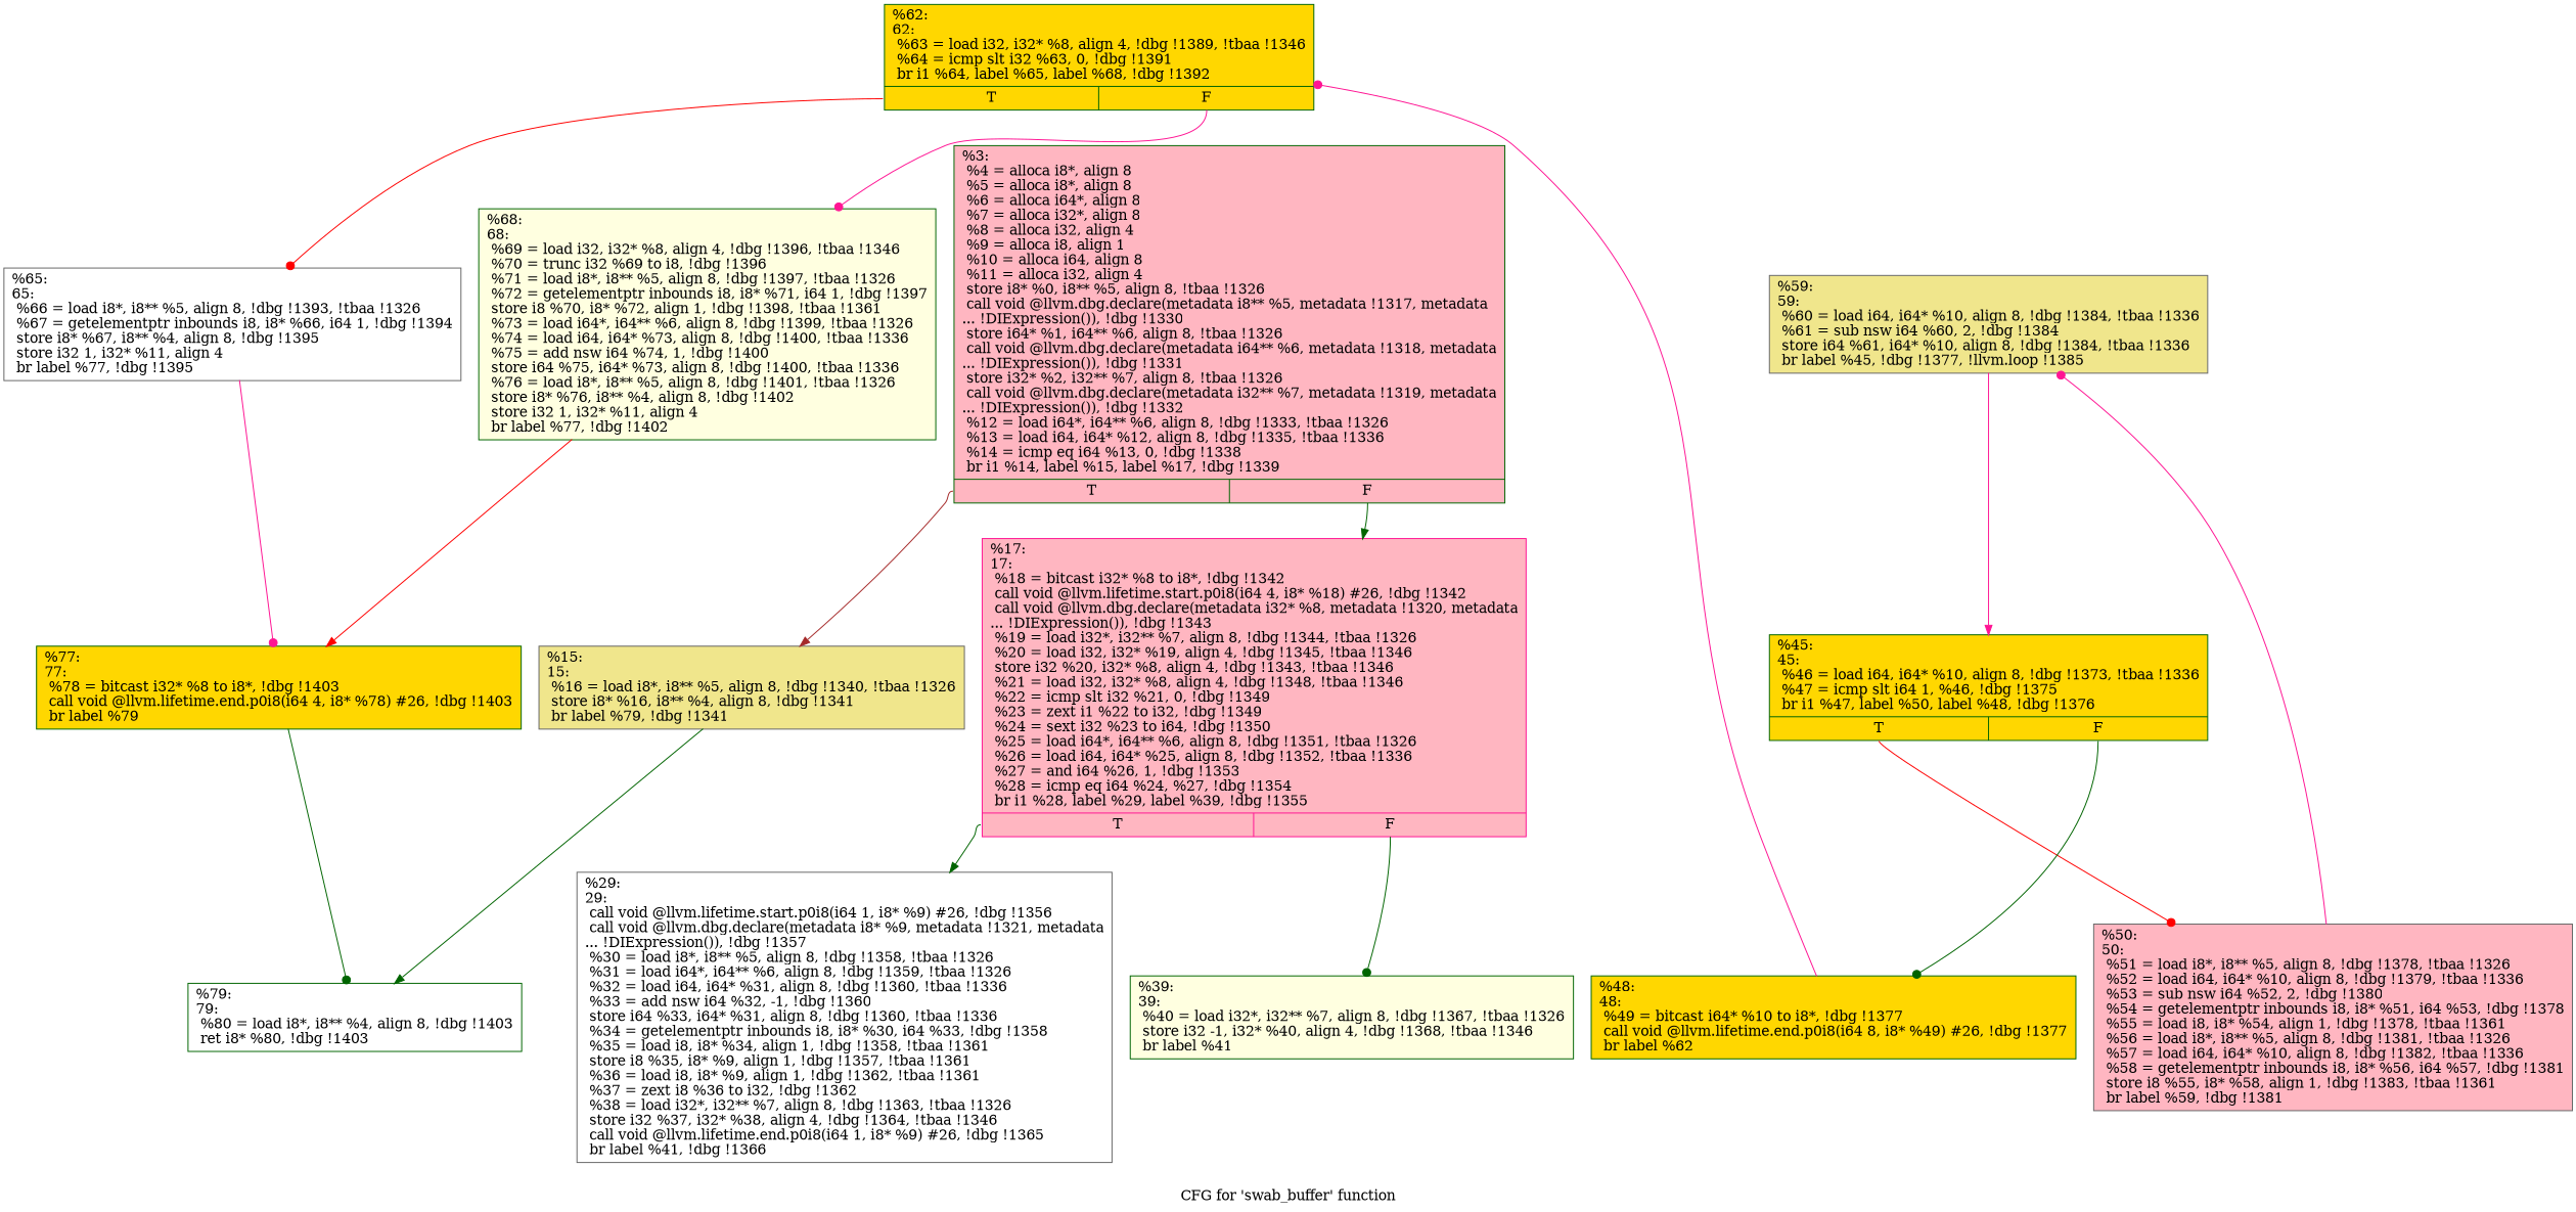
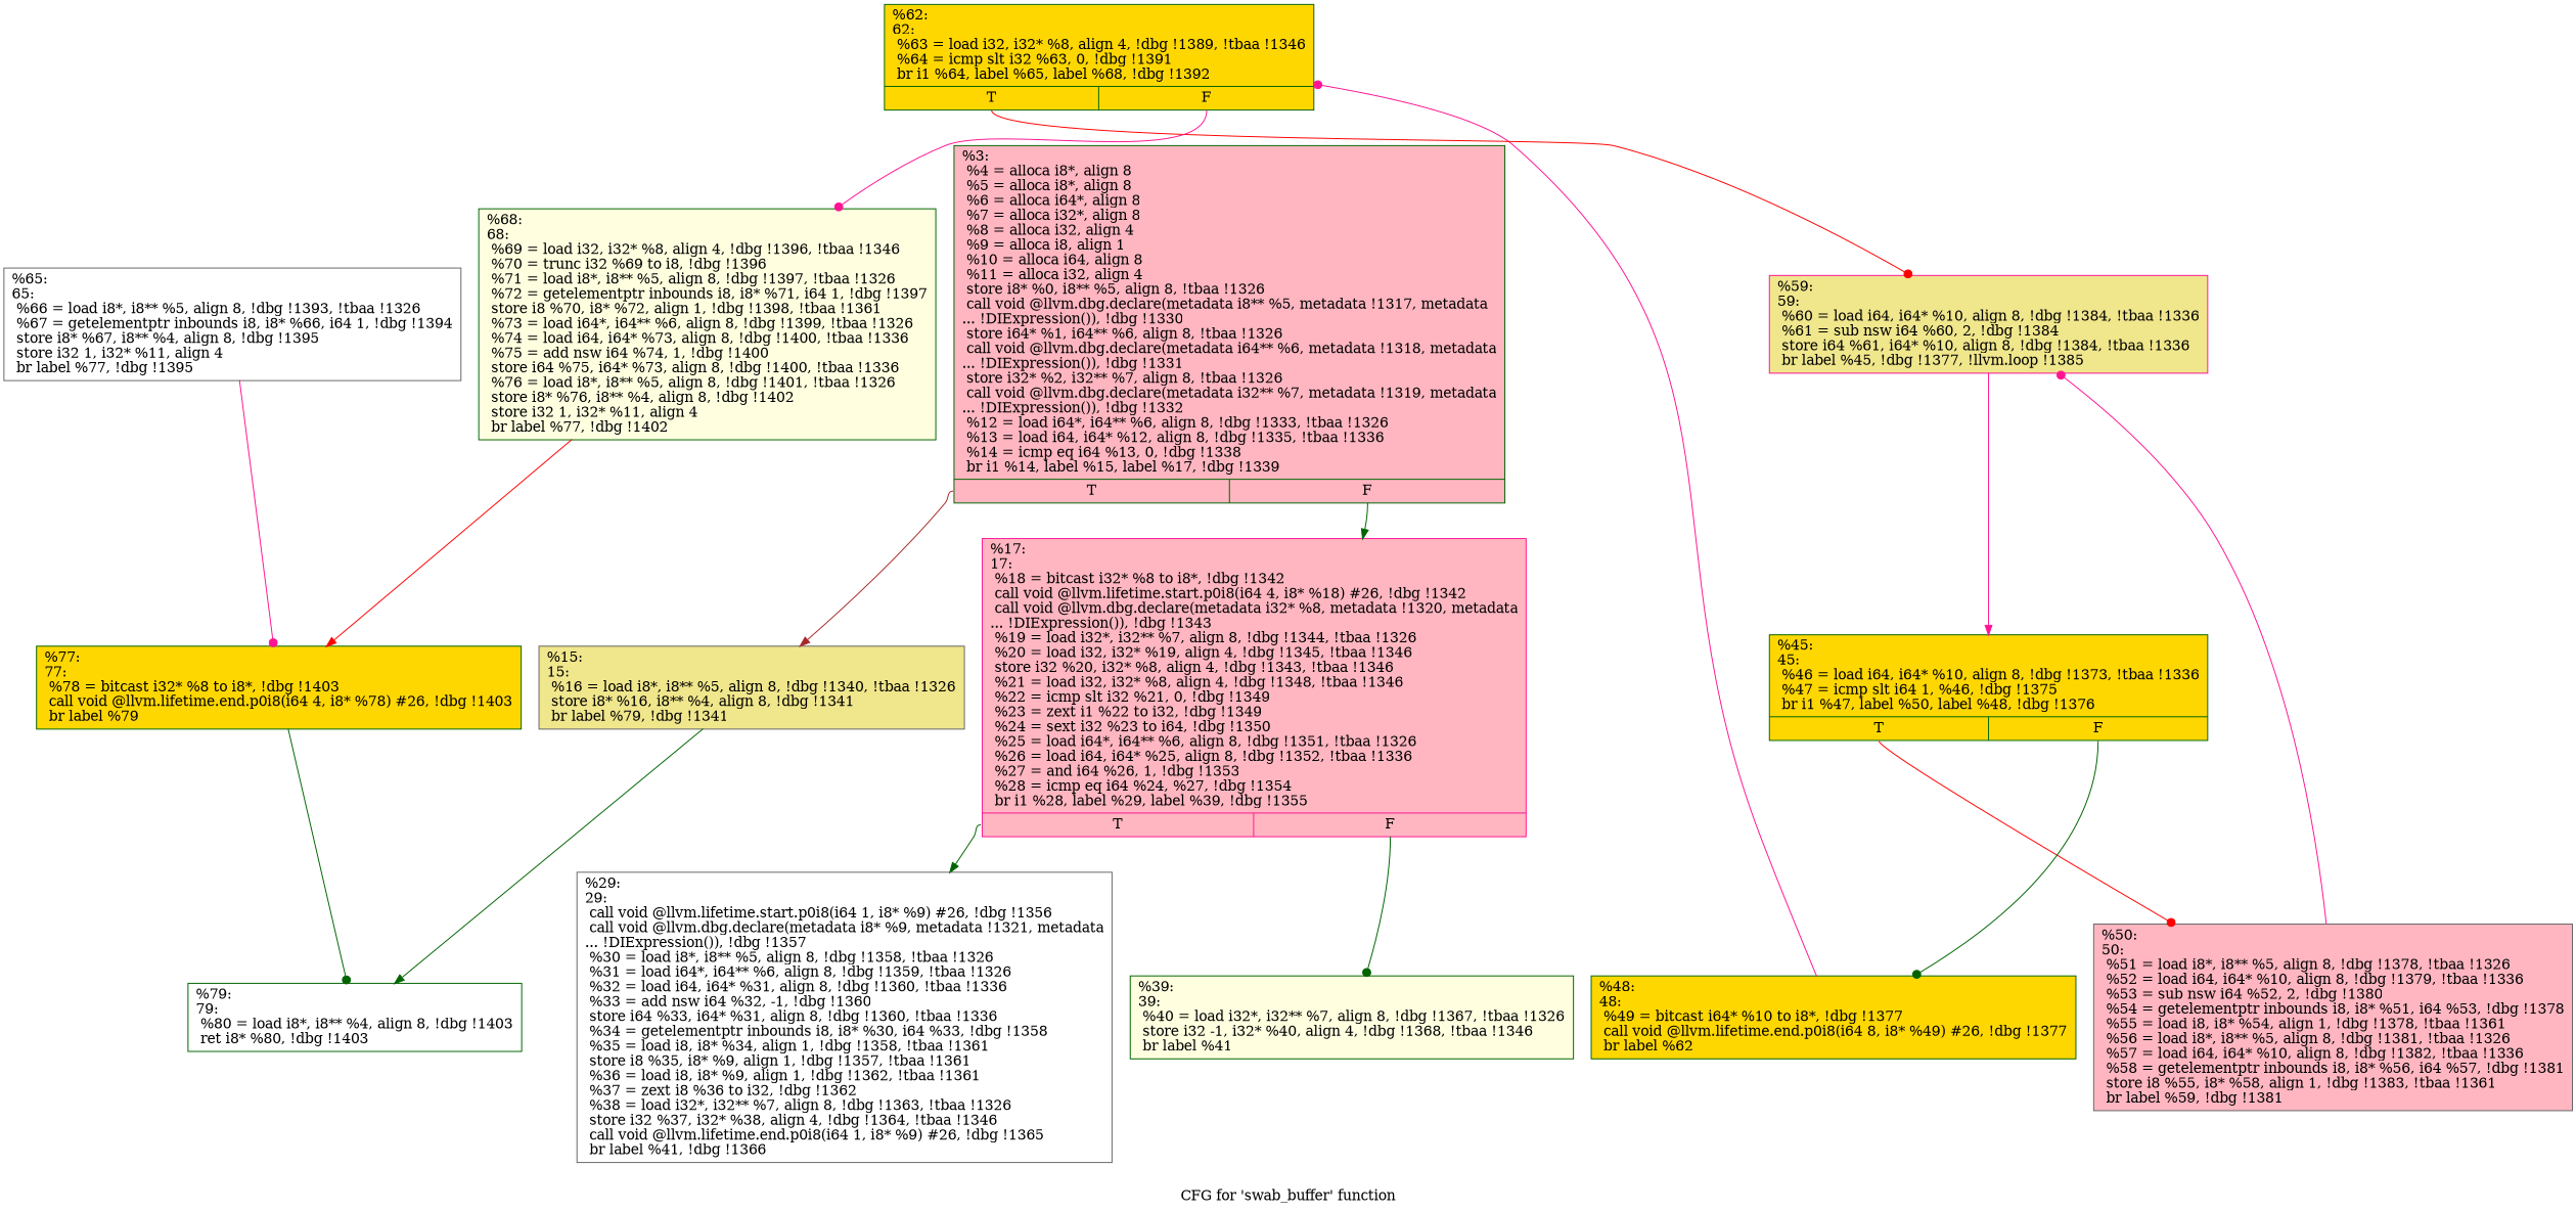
  digraph {
    label="CFG for 'swab_buffer' function"
    node [color=darkgreen fillcolor=gold shape=record style=filled]
    edge [arrowhead=dot color=darkgreen]
    n1 [fillcolor=lightpink label="{%3:\l  %4 = alloca i8*, align 8\l  %5 = alloca i8*, align 8\l  %6 = alloca i64*, align 8\l  %7 = alloca i32*, align 8\l  %8 = alloca i32, align 4\l  %9 = alloca i8, align 1\l  %10 = alloca i64, align 8\l  %11 = alloca i32, align 4\l  store i8* %0, i8** %5, align 8, !tbaa !1326\l  call void @llvm.dbg.declare(metadata i8** %5, metadata !1317, metadata\l... !DIExpression()), !dbg !1330\l  store i64* %1, i64** %6, align 8, !tbaa !1326\l  call void @llvm.dbg.declare(metadata i64** %6, metadata !1318, metadata\l... !DIExpression()), !dbg !1331\l  store i32* %2, i32** %7, align 8, !tbaa !1326\l  call void @llvm.dbg.declare(metadata i32** %7, metadata !1319, metadata\l... !DIExpression()), !dbg !1332\l  %12 = load i64*, i64** %6, align 8, !dbg !1333, !tbaa !1326\l  %13 = load i64, i64* %12, align 8, !dbg !1335, !tbaa !1336\l  %14 = icmp eq i64 %13, 0, !dbg !1338\l  br i1 %14, label %15, label %17, !dbg !1339\l|{<s0>T|<s1>F}}"]
    n2 [color=gray40 fillcolor=khaki label="{%15:\l15:                                               \l  %16 = load i8*, i8** %5, align 8, !dbg !1340, !tbaa !1326\l  store i8* %16, i8** %4, align 8, !dbg !1341\l  br label %79, !dbg !1341\l}"]
    n3 [color=deeppink fillcolor=lightpink label="{%17:\l17:                                               \l  %18 = bitcast i32* %8 to i8*, !dbg !1342\l  call void @llvm.lifetime.start.p0i8(i64 4, i8* %18) #26, !dbg !1342\l  call void @llvm.dbg.declare(metadata i32* %8, metadata !1320, metadata\l... !DIExpression()), !dbg !1343\l  %19 = load i32*, i32** %7, align 8, !dbg !1344, !tbaa !1326\l  %20 = load i32, i32* %19, align 4, !dbg !1345, !tbaa !1346\l  store i32 %20, i32* %8, align 4, !dbg !1343, !tbaa !1346\l  %21 = load i32, i32* %8, align 4, !dbg !1348, !tbaa !1346\l  %22 = icmp slt i32 %21, 0, !dbg !1349\l  %23 = zext i1 %22 to i32, !dbg !1349\l  %24 = sext i32 %23 to i64, !dbg !1350\l  %25 = load i64*, i64** %6, align 8, !dbg !1351, !tbaa !1326\l  %26 = load i64, i64* %25, align 8, !dbg !1352, !tbaa !1336\l  %27 = and i64 %26, 1, !dbg !1353\l  %28 = icmp eq i64 %24, %27, !dbg !1354\l  br i1 %28, label %29, label %39, !dbg !1355\l|{<s0>T|<s1>F}}"]
    n4 [fillcolor=white label="{%79:\l79:                                               \l  %80 = load i8*, i8** %4, align 8, !dbg !1403\l  ret i8* %80, !dbg !1403\l}"]
    n5 [color=gray40 fillcolor=white label="{%29:\l29:                                               \l  call void @llvm.lifetime.start.p0i8(i64 1, i8* %9) #26, !dbg !1356\l  call void @llvm.dbg.declare(metadata i8* %9, metadata !1321, metadata\l... !DIExpression()), !dbg !1357\l  %30 = load i8*, i8** %5, align 8, !dbg !1358, !tbaa !1326\l  %31 = load i64*, i64** %6, align 8, !dbg !1359, !tbaa !1326\l  %32 = load i64, i64* %31, align 8, !dbg !1360, !tbaa !1336\l  %33 = add nsw i64 %32, -1, !dbg !1360\l  store i64 %33, i64* %31, align 8, !dbg !1360, !tbaa !1336\l  %34 = getelementptr inbounds i8, i8* %30, i64 %33, !dbg !1358\l  %35 = load i8, i8* %34, align 1, !dbg !1358, !tbaa !1361\l  store i8 %35, i8* %9, align 1, !dbg !1357, !tbaa !1361\l  %36 = load i8, i8* %9, align 1, !dbg !1362, !tbaa !1361\l  %37 = zext i8 %36 to i32, !dbg !1362\l  %38 = load i32*, i32** %7, align 8, !dbg !1363, !tbaa !1326\l  store i32 %37, i32* %38, align 4, !dbg !1364, !tbaa !1346\l  call void @llvm.lifetime.end.p0i8(i64 1, i8* %9) #26, !dbg !1365\l  br label %41, !dbg !1366\l}"]
    n6 [fillcolor=lightyellow label="{%39:\l39:                                               \l  %40 = load i32*, i32** %7, align 8, !dbg !1367, !tbaa !1326\l  store i32 -1, i32* %40, align 4, !dbg !1368, !tbaa !1346\l  br label %41\l}"]
    n7 [label="{%45:\l45:                                               \l  %46 = load i64, i64* %10, align 8, !dbg !1373, !tbaa !1336\l  %47 = icmp slt i64 1, %46, !dbg !1375\l  br i1 %47, label %50, label %48, !dbg !1376\l|{<s0>T|<s1>F}}"]
    n8 [color=gray40 fillcolor=lightpink label="{%50:\l50:                                               \l  %51 = load i8*, i8** %5, align 8, !dbg !1378, !tbaa !1326\l  %52 = load i64, i64* %10, align 8, !dbg !1379, !tbaa !1336\l  %53 = sub nsw i64 %52, 2, !dbg !1380\l  %54 = getelementptr inbounds i8, i8* %51, i64 %53, !dbg !1378\l  %55 = load i8, i8* %54, align 1, !dbg !1378, !tbaa !1361\l  %56 = load i8*, i8** %5, align 8, !dbg !1381, !tbaa !1326\l  %57 = load i64, i64* %10, align 8, !dbg !1382, !tbaa !1336\l  %58 = getelementptr inbounds i8, i8* %56, i64 %57, !dbg !1381\l  store i8 %55, i8* %58, align 1, !dbg !1383, !tbaa !1361\l  br label %59, !dbg !1381\l}"]
    n9 [label="{%48:\l48:                                               \l  %49 = bitcast i64* %10 to i8*, !dbg !1377\l  call void @llvm.lifetime.end.p0i8(i64 8, i8* %49) #26, !dbg !1377\l  br label %62\l}"]
-   n10 [color=gray40 fillcolor=khaki label="{%59:\l59:                                               \l  %60 = load i64, i64* %10, align 8, !dbg !1384, !tbaa !1336\l  %61 = sub nsw i64 %60, 2, !dbg !1384\l  store i64 %61, i64* %10, align 8, !dbg !1384, !tbaa !1336\l  br label %45, !dbg !1377, !llvm.loop !1385\l}"]
+   n10 [color=deeppink fillcolor=khaki label="{%59:\l59:                                               \l  %60 = load i64, i64* %10, align 8, !dbg !1384, !tbaa !1336\l  %61 = sub nsw i64 %60, 2, !dbg !1384\l  store i64 %61, i64* %10, align 8, !dbg !1384, !tbaa !1336\l  br label %45, !dbg !1377, !llvm.loop !1385\l}"]
    n11 [label="{%62:\l62:                                               \l  %63 = load i32, i32* %8, align 4, !dbg !1389, !tbaa !1346\l  %64 = icmp slt i32 %63, 0, !dbg !1391\l  br i1 %64, label %65, label %68, !dbg !1392\l|{<s0>T|<s1>F}}"]
    n12 [color=gray40 fillcolor=white label="{%65:\l65:                                               \l  %66 = load i8*, i8** %5, align 8, !dbg !1393, !tbaa !1326\l  %67 = getelementptr inbounds i8, i8* %66, i64 1, !dbg !1394\l  store i8* %67, i8** %4, align 8, !dbg !1395\l  store i32 1, i32* %11, align 4\l  br label %77, !dbg !1395\l}"]
    n13 [fillcolor=lightyellow label="{%68:\l68:                                               \l  %69 = load i32, i32* %8, align 4, !dbg !1396, !tbaa !1346\l  %70 = trunc i32 %69 to i8, !dbg !1396\l  %71 = load i8*, i8** %5, align 8, !dbg !1397, !tbaa !1326\l  %72 = getelementptr inbounds i8, i8* %71, i64 1, !dbg !1397\l  store i8 %70, i8* %72, align 1, !dbg !1398, !tbaa !1361\l  %73 = load i64*, i64** %6, align 8, !dbg !1399, !tbaa !1326\l  %74 = load i64, i64* %73, align 8, !dbg !1400, !tbaa !1336\l  %75 = add nsw i64 %74, 1, !dbg !1400\l  store i64 %75, i64* %73, align 8, !dbg !1400, !tbaa !1336\l  %76 = load i8*, i8** %5, align 8, !dbg !1401, !tbaa !1326\l  store i8* %76, i8** %4, align 8, !dbg !1402\l  store i32 1, i32* %11, align 4\l  br label %77, !dbg !1402\l}"]
    n14 [label="{%77:\l77:                                               \l  %78 = bitcast i32* %8 to i8*, !dbg !1403\l  call void @llvm.lifetime.end.p0i8(i64 4, i8* %78) #26, !dbg !1403\l  br label %79\l}"]
    n1 -> n2 [arrowhead=normal color=brown tailport=s0]
    n1 -> n3 [arrowhead=normal tailport=s1]
    n2 -> n4 [arrowhead=normal]
    n3 -> n5 [arrowhead=normal tailport=s0]
    n3 -> n6 [tailport=s1]
    n7 -> n8 [color=red tailport=s0]
    n7 -> n9 [tailport=s1]
    n8 -> n10 [color=deeppink]
    n9 -> n11 [color=deeppink]
    n10 -> n7 [arrowhead=normal color=deeppink]
-   n11 -> n12 [color=red tailport=s0]
+   n11 -> n10 [color=red tailport=s0]
    n11 -> n13 [color=deeppink tailport=s1]
    n12 -> n14 [color=deeppink]
    n13 -> n14 [arrowhead=normal color=red]
    n14 -> n4
  }
